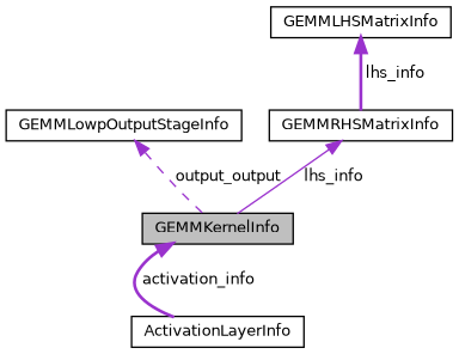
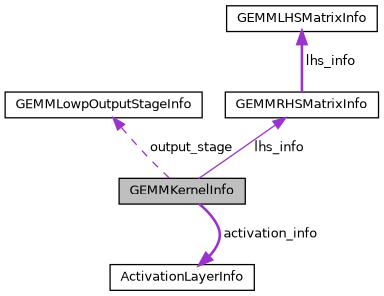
  digraph {
    node [color=black fillcolor=white fontname=Helvetica fontsize=10 shape=record style=filled]
    edge [color=darkorchid3 dir=back fontname=Helvetica fontsize=10 labelfontname=Helvetica labelfontsize=10 style=bold]
    n1 [fillcolor=grey75 fontcolor=black height=0.2 label=GEMMKernelInfo width=0.4]
    n2 [height=0.2 label=GEMMLowpOutputStageInfo width=0.4]
    n3 [height=0.2 label=GEMMLHSMatrixInfo width=0.4]
    n4 [height=0.2 label=GEMMRHSMatrixInfo width=0.4]
    n5 [height=0.2 label=ActivationLayerInfo width=0.4]
-   n2 -> n1 [label=" output_output" style=dashed]
+   n2 -> n1 [label=" output_stage" style=dashed]
    n3 -> n4 [label=" lhs_info"]
    n4 -> n1 [label=" lhs_info" style=solid]
-   n1 -> n5 [label=" activation_info"]
+   n5 -> n1 [label=" activation_info"]
  }
